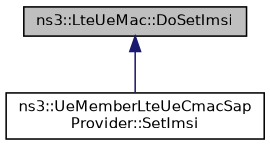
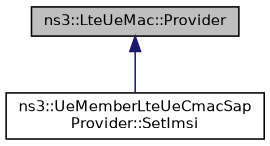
  digraph {
    rankdir=TB
    node [color=black fontname=Helvetica fontsize=10 shape=record style=filled]
-   n1 [fillcolor=grey75 fontcolor=black height=0.2 label="ns3::LteUeMac::DoSetImsi" width=0.4]
+   n1 [fillcolor=grey75 fontcolor=black height=0.2 label="ns3::LteUeMac::Provider" width=0.4]
    n2 [fillcolor=white height=0.2 label="ns3::UeMemberLteUeCmacSap\lProvider::SetImsi" width=0.4]
    n1 -> n2 [color=midnightblue dir=back fontname=Helvetica fontsize=10 labelfontname=Helvetica labelfontsize=10 style=solid]
  }
